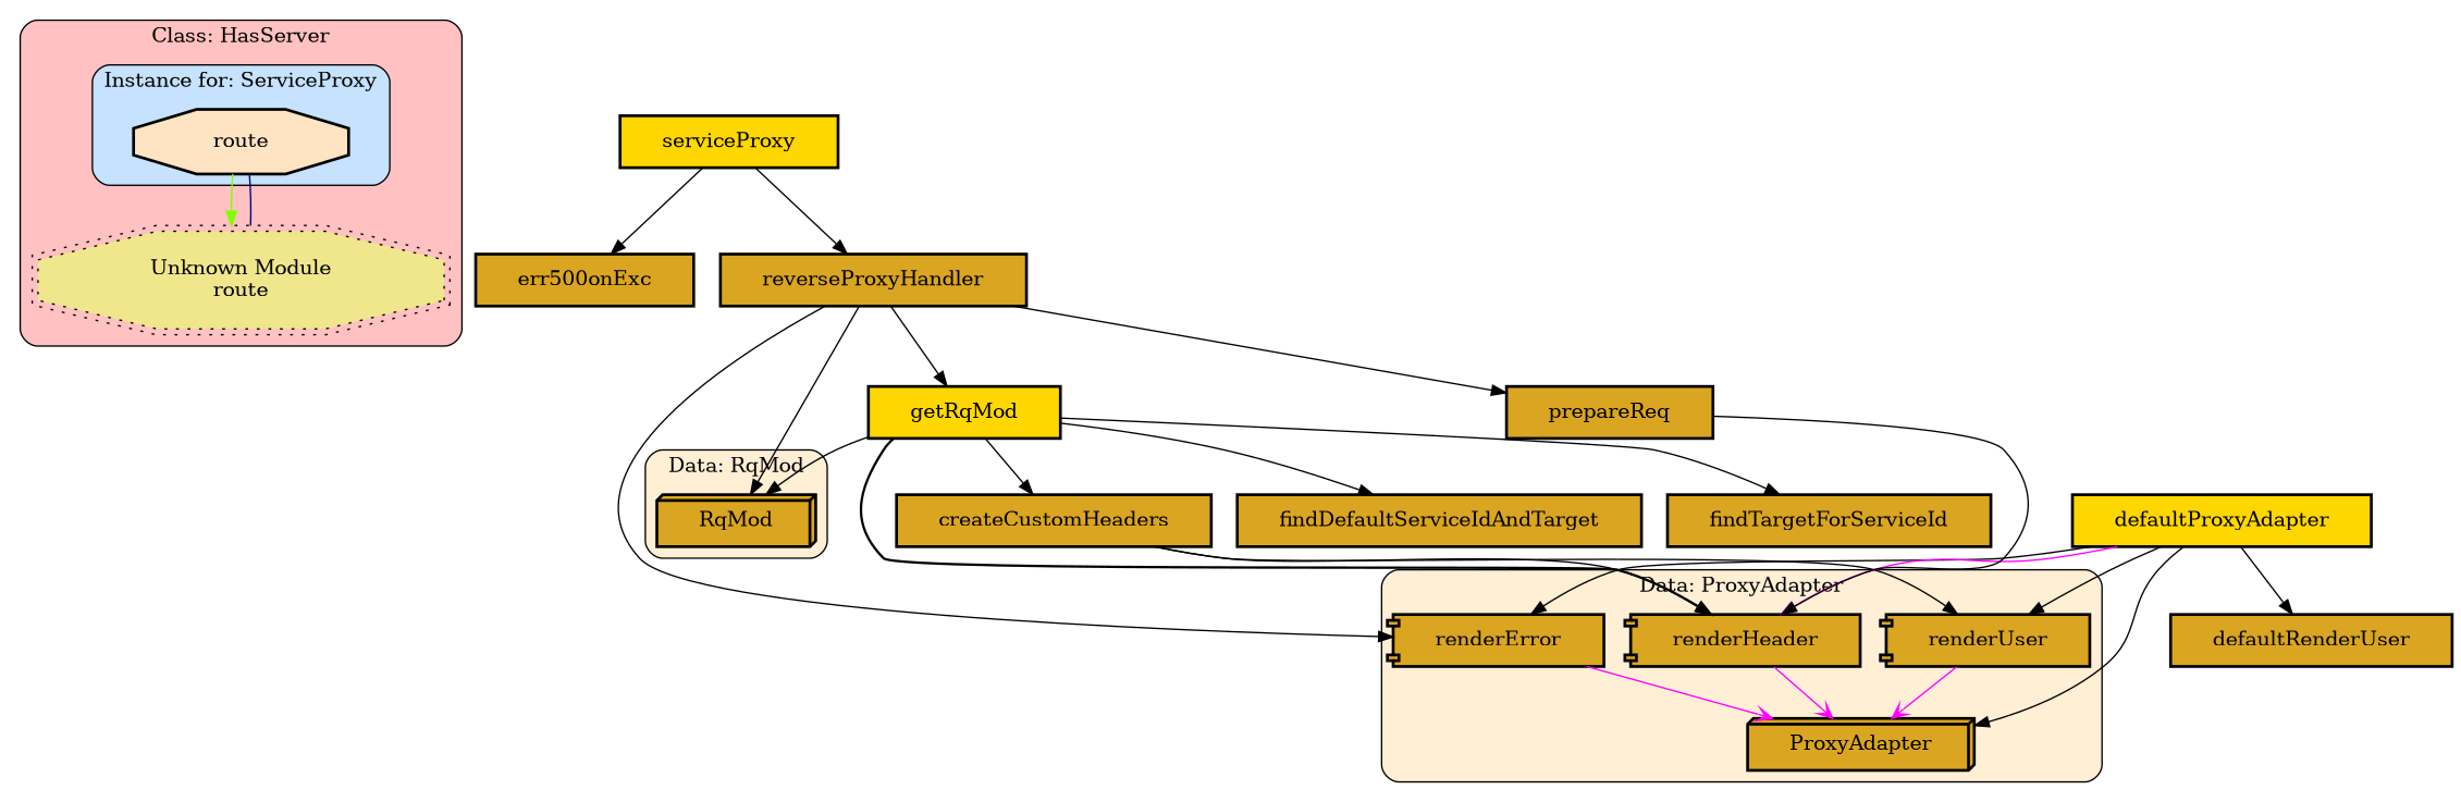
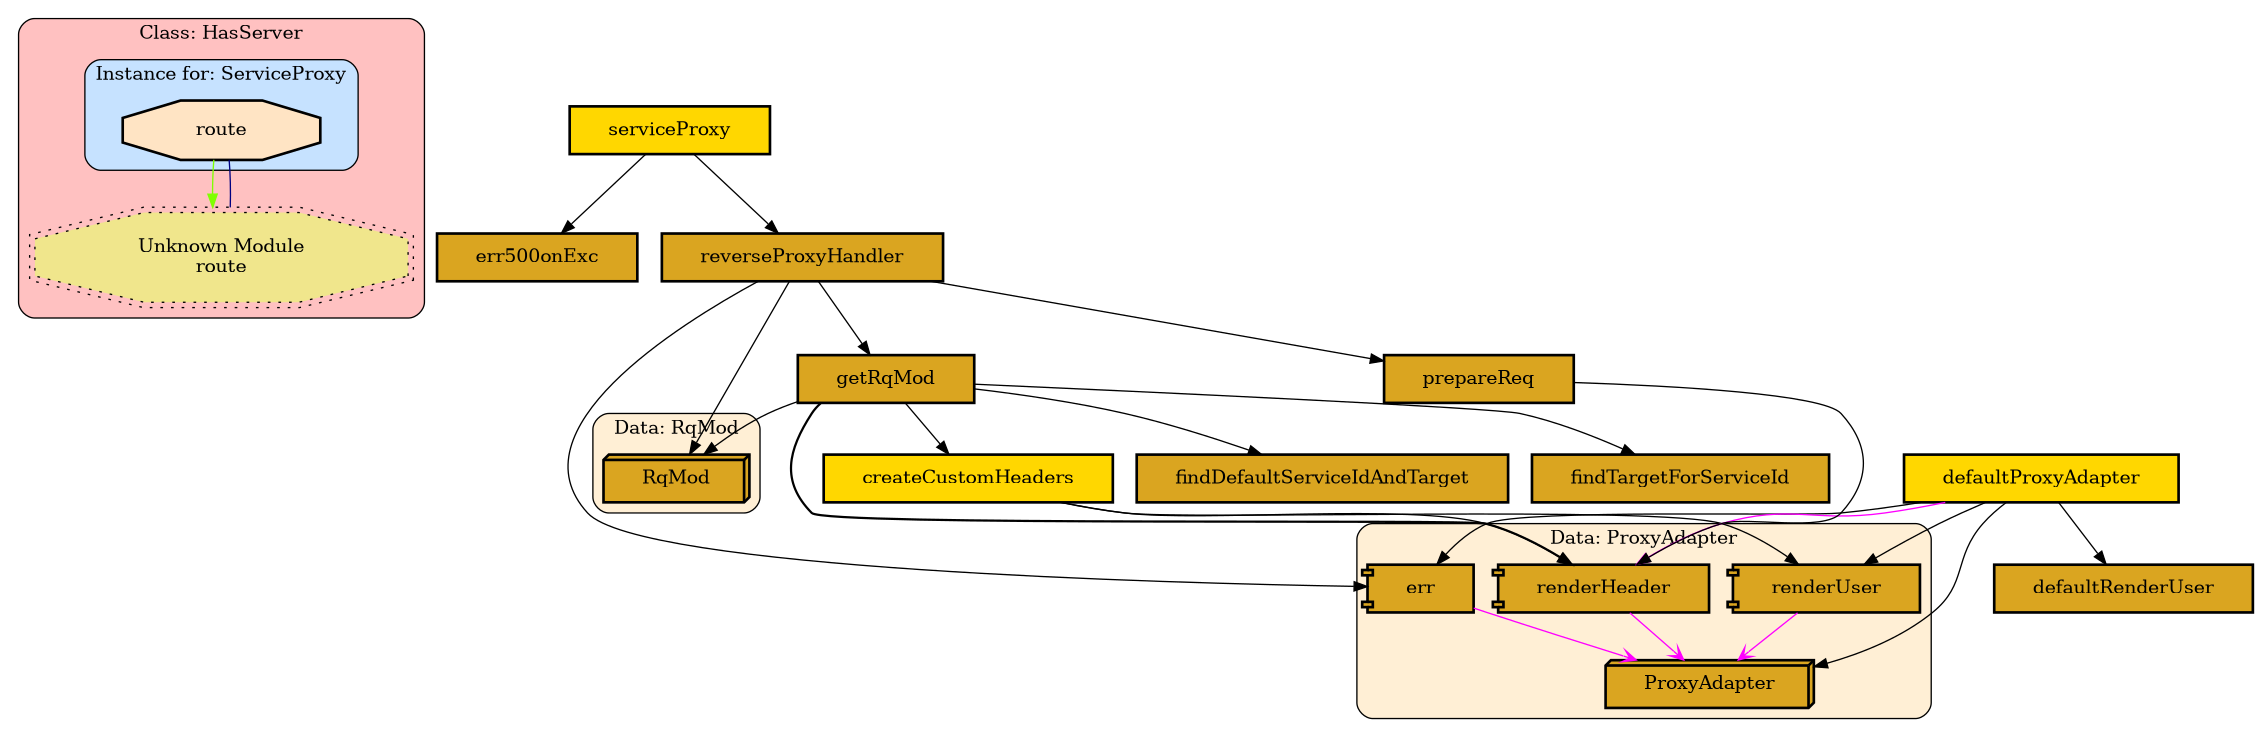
  digraph {
    node [fillcolor=goldenrod margin="0.4,0.1" shape=box style="filled,bold"]
    edge [color=black penwidth=1]
    n1 [fillcolor=bisque label=route shape=octagon]
    n2 [fillcolor=khaki label="Unknown Module\nroute" shape=doubleoctagon style="filled,dotted"]
    n3 [label=ProxyAdapter shape=box3d]
-   n4 [label=renderError shape=component]
+   n4 [label=err shape=component]
    n5 [label=renderHeader shape=component]
    n6 [label=renderUser shape=component]
    n7 [label=RqMod shape=box3d]
-   n8 [label=createCustomHeaders]
+   n8 [fillcolor=gold label=createCustomHeaders]
    n9 [fillcolor=gold label=defaultProxyAdapter]
    n10 [label=defaultRenderUser]
    n11 [label=err500onExc]
    n12 [label=findDefaultServiceIdAndTarget]
    n13 [label=findTargetForServiceId]
-   n14 [fillcolor=gold label=getRqMod]
+   n14 [label=getRqMod]
    n15 [label=prepareReq]
    n16 [label=reverseProxyHandler]
    n17 [fillcolor=gold label=serviceProxy]
    subgraph cluster_1 {
      fillcolor=rosybrown1
      label="Class: HasServer"
      style="filled,rounded"
      n2
      subgraph cluster_2 {
        fillcolor=slategray1
        label="Instance for: ServiceProxy"
        style="filled,rounded"
        n1
      }
    }
    subgraph cluster_3 {
      fillcolor=papayawhip
      label="Data: ProxyAdapter"
      style="filled,rounded"
      n3
      n4
      n5
      n6
    }
    subgraph cluster_4 {
      fillcolor=papayawhip
      label="Data: RqMod"
      style="filled,rounded"
      n7
    }
    n1 -> n2 [color=chartreuse]
    n2 -> n1 [color=navy dir=none]
    n4 -> n3 [arrowhead=vee arrowtail=odot color=magenta]
    n5 -> n3 [arrowhead=vee arrowtail=odot color=magenta]
    n6 -> n3 [arrowhead=vee arrowtail=odot color=magenta]
    n8 -> n5
    n8 -> n6
    n9 -> n3
    n9 -> n4
    n9 -> n5 [color=magenta]
    n9 -> n6
    n9 -> n10
    n14 -> n5 [penwidth=1.6931471805599454]
    n14 -> n7
    n14 -> n8
    n14 -> n12
    n14 -> n13
    n15 -> n5
    n16 -> n4
    n16 -> n7
    n16 -> n14
    n16 -> n15
    n17 -> n11
    n17 -> n16
  }
